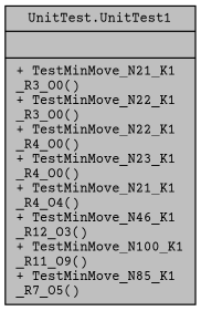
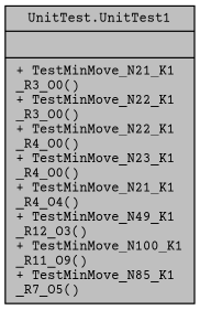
  digraph {
    fontname="Courier Prime"
-   n1 [color=black fillcolor=grey75 fontcolor=black fontname="Courier Prime" fontsize=10 height=0.2 label="{UnitTest.UnitTest1\n||+ TestMinMove_N21_K1\l_R3_O0()\l+ TestMinMove_N22_K1\l_R3_O0()\l+ TestMinMove_N22_K1\l_R4_O0()\l+ TestMinMove_N23_K1\l_R4_O0()\l+ TestMinMove_N21_K1\l_R4_O4()\l+ TestMinMove_N46_K1\l_R12_O3()\l+ TestMinMove_N100_K1\l_R11_O9()\l+ TestMinMove_N85_K1\l_R7_O5()\l}" shape=record style=filled width=0.4]
+   n1 [color=black fillcolor=grey75 fontcolor=black fontname="Courier Prime" fontsize=10 height=0.2 label="{UnitTest.UnitTest1\n||+ TestMinMove_N21_K1\l_R3_O0()\l+ TestMinMove_N22_K1\l_R3_O0()\l+ TestMinMove_N22_K1\l_R4_O0()\l+ TestMinMove_N23_K1\l_R4_O0()\l+ TestMinMove_N21_K1\l_R4_O4()\l+ TestMinMove_N49_K1\l_R12_O3()\l+ TestMinMove_N100_K1\l_R11_O9()\l+ TestMinMove_N85_K1\l_R7_O5()\l}" shape=record style=filled width=0.4]
  }
